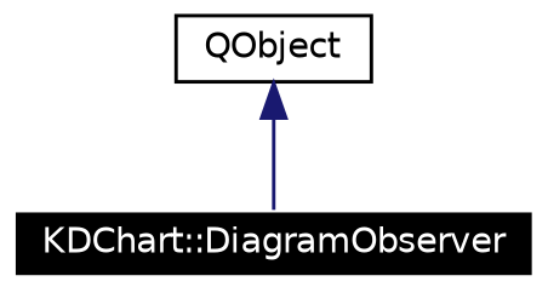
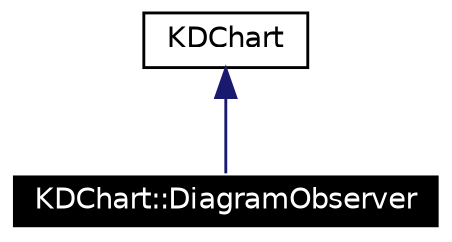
  digraph {
    node [fontname=Helvetica fontsize=10 shape=record]
    n1 [color=white fillcolor=black fontcolor=white height=0.2 label="KDChart::DiagramObserver" style=filled width=0.4]
-   n2 [color=black height=0.2 label=QObject width=0.4]
+   n2 [color=black height=0.2 label=KDChart width=0.4]
    n2 -> n1 [color=midnightblue dir=back fontname=Helvetica fontsize=10 labelfontname=Helvetica labelfontsize=10 style=solid]
  }
